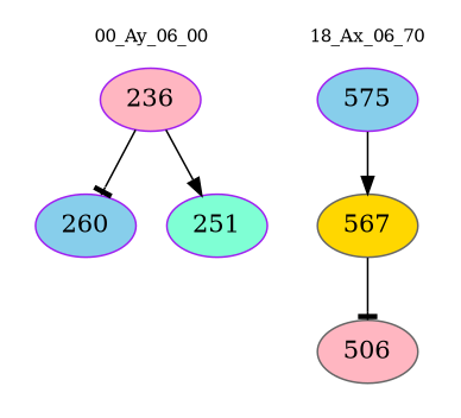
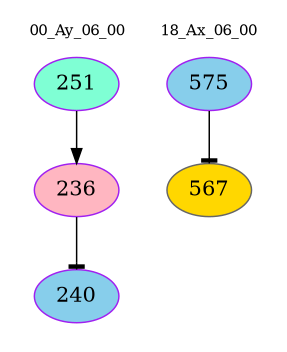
  digraph {
    node [color=purple fillcolor=skyblue style=filled]
    edge [arrowhead=tee color=black]
-   n1 [label=260]
+   n1 [label=240]
    n2 [fillcolor=lightpink label=236]
    n3 [fillcolor=aquamarine label=251]
    n4 [label=575]
    n5 [color=gray40 fillcolor=gold label=567]
-   n6 [color=gray40 fillcolor=lightpink label=506]
    subgraph cluster_1 {
      color=white
      fontsize=10
      label="00_Ay_06_00"
      n1
      n2
      n3
    }
    subgraph cluster_2 {
      color=white
      fontsize=10
-     label="18_Ax_06_70"
+     label="18_Ax_06_00"
      n4
      n5
-     n6
    }
    n2 -> n1
-   n2 -> n3 [arrowhead=normal]
-   n4 -> n5 [arrowhead=normal]
-   n5 -> n6
+   n3 -> n2 [arrowhead=normal]
+   n4 -> n5
  }
